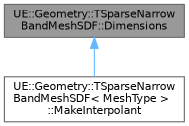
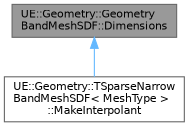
  digraph {
    rankdir=TB
    node [fontname=Helvetica fontsize=10 shape=box style=filled]
-   n1 [color=gray40 fillcolor=grey60 fontcolor=black height=0.2 label="UE::Geometry::TSparseNarrow\lBandMeshSDF::Dimensions" width=0.4]
+   n1 [color=gray40 fillcolor=grey60 fontcolor=black height=0.2 label="UE::Geometry::Geometry\lBandMeshSDF::Dimensions" width=0.4]
    n2 [color=grey40 fillcolor=white height=0.2 label="UE::Geometry::TSparseNarrow\lBandMeshSDF\< MeshType \>\l::MakeInterpolant" width=0.4]
    n1 -> n2 [color=steelblue1 dir=back fontname=Helvetica fontsize=10 labelfontname=Helvetica labelfontsize=10 style=solid]
  }
